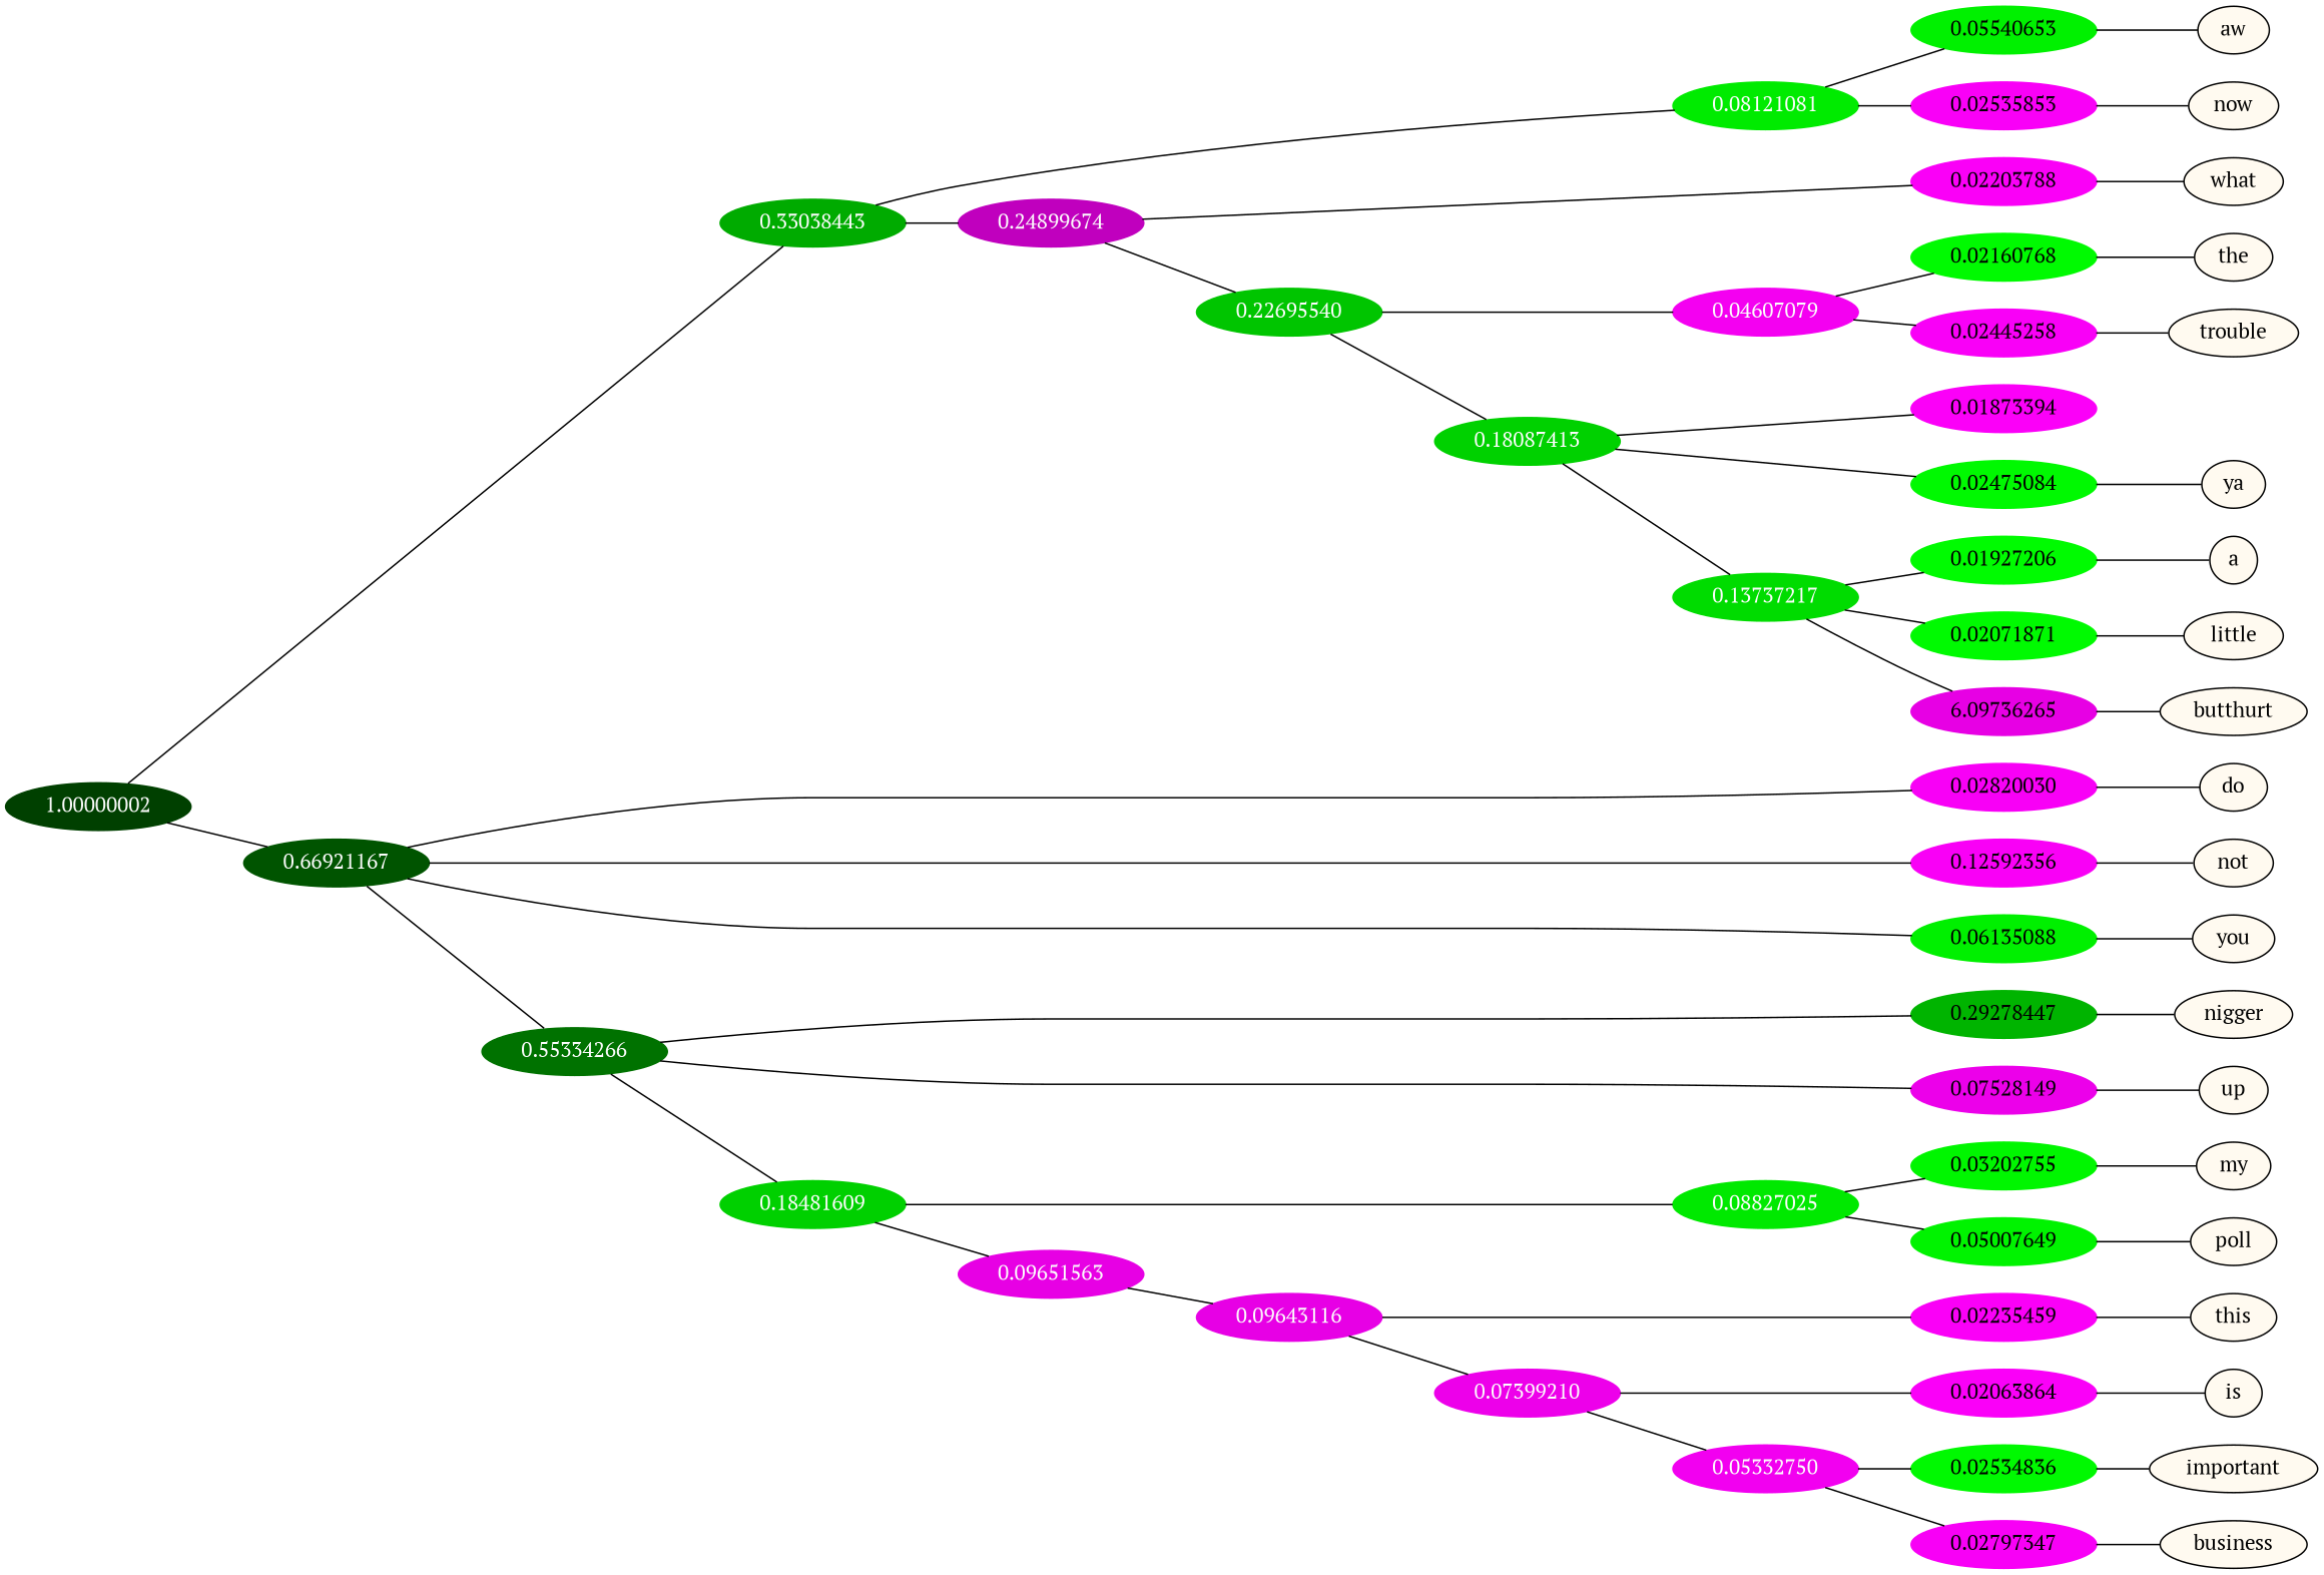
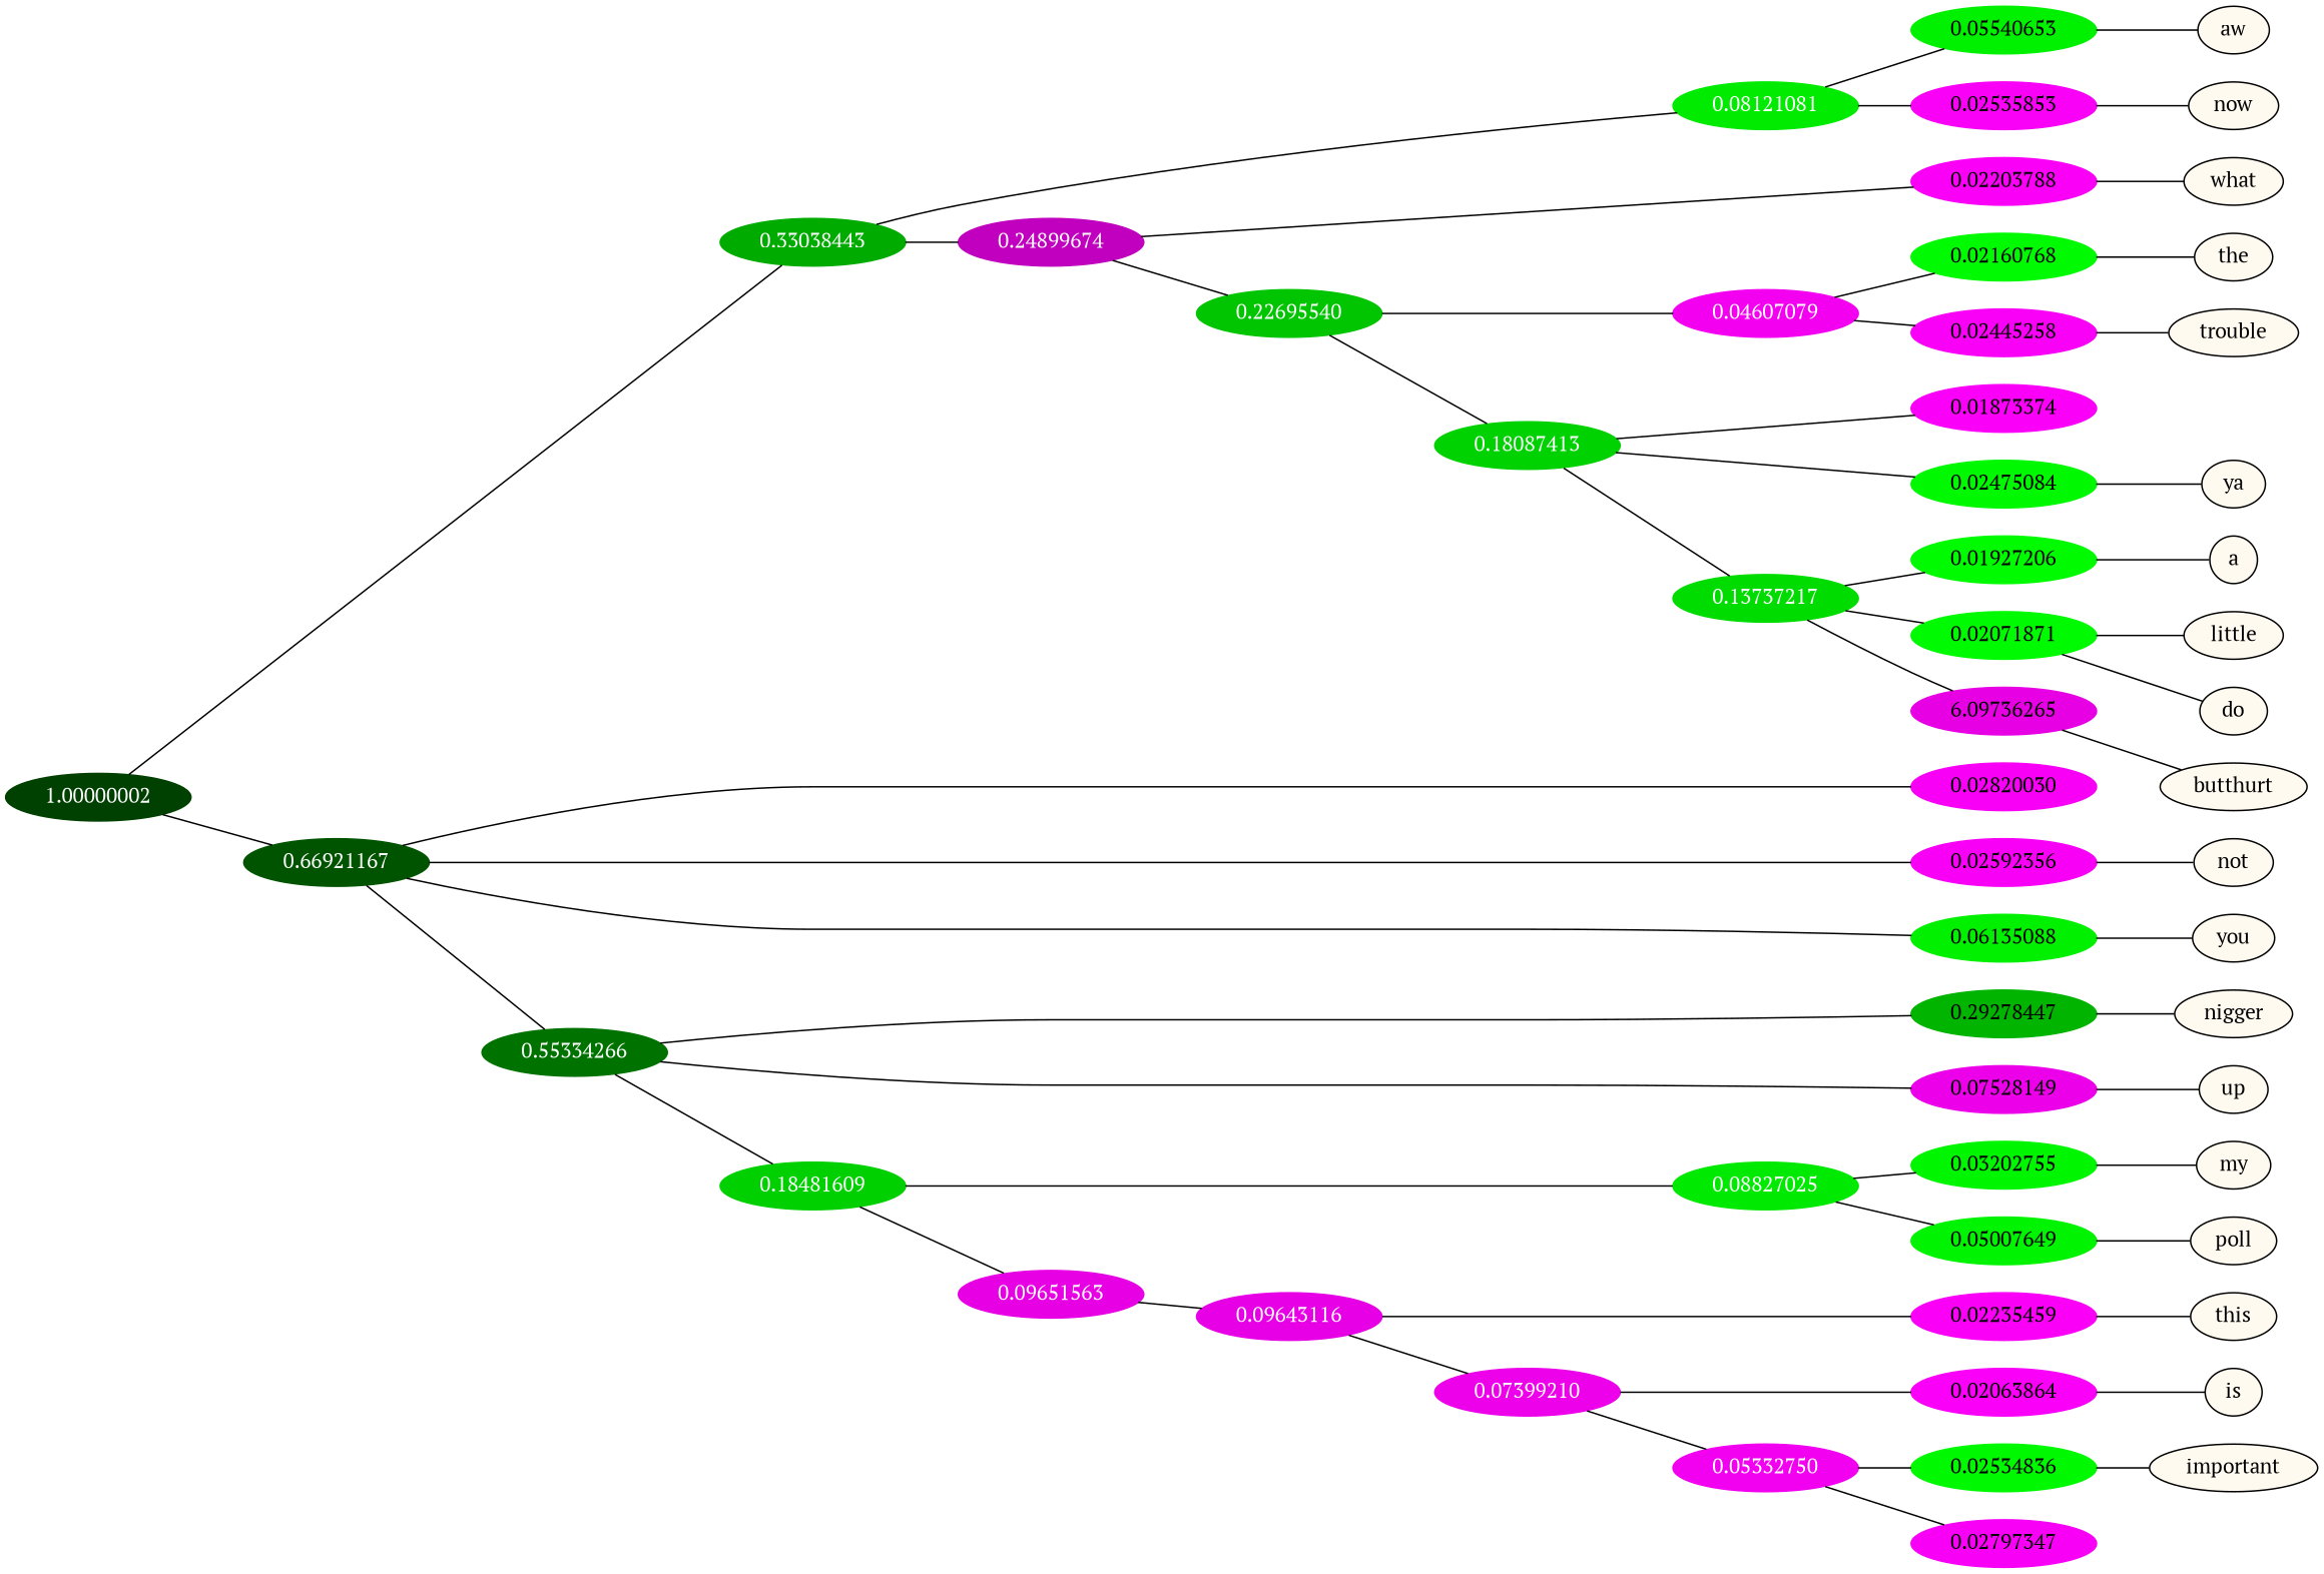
  graph {
    fontname="PT Serif"
    rankdir=LR
    node [color=black fontname="PT Serif" format=png nodesep=0.001 ordering=out overlap_scaling=0.01 ranksep=0.001 style=filled fontcolor=black]
    edge [fontname="PT Serif"]
    n1 [fillcolor=floralwhite height=0.15 label=aw style="filled,solid" width=0.15 fontcolor=""]
    n2 [fillcolor=floralwhite height=0.15 label=now style="filled,solid" width=0.15 fontcolor=""]
    n3 [fillcolor=floralwhite height=0.15 label=what style="filled,solid" width=0.15 fontcolor=""]
    n4 [fillcolor=floralwhite height=0.15 label=the style="filled,solid" width=0.15 fontcolor=""]
    n5 [fillcolor=floralwhite height=0.15 label=trouble style="filled,solid" width=0.15 fontcolor=""]
    n6 [fillcolor=floralwhite height=0.15 label=ya style="filled,solid" width=0.15 fontcolor=""]
    n7 [fillcolor=floralwhite height=0.15 label=a style="filled,solid" width=0.15 fontcolor=""]
    n8 [fillcolor=floralwhite height=0.15 label=little style="filled,solid" width=0.15 fontcolor=""]
    n9 [fillcolor=floralwhite height=0.15 label=butthurt style="filled,solid" width=0.15 fontcolor=""]
    n10 [fillcolor=floralwhite height=0.15 label=do style="filled,solid" width=0.15 fontcolor=""]
    n11 [fillcolor=floralwhite height=0.15 label=not style="filled,solid" width=0.15 fontcolor=""]
    n12 [fillcolor=floralwhite height=0.15 label=you style="filled,solid" width=0.15 fontcolor=""]
    n13 [fillcolor=floralwhite height=0.15 label=nigger style="filled,solid" width=0.15 fontcolor=""]
    n14 [fillcolor=floralwhite height=0.15 label=up style="filled,solid" width=0.15 fontcolor=""]
    n15 [fillcolor=floralwhite height=0.15 label=my style="filled,solid" width=0.15 fontcolor=""]
    n16 [fillcolor=floralwhite height=0.15 label=poll style="filled,solid" width=0.15 fontcolor=""]
    n17 [fillcolor=floralwhite height=0.15 label=this style="filled,solid" width=0.15 fontcolor=""]
    n18 [fillcolor=floralwhite height=0.15 label=is style="filled,solid" width=0.15 fontcolor=""]
    n19 [fillcolor=floralwhite height=0.15 label=important style="filled,solid" width=0.15 fontcolor=""]
-   n20 [fillcolor=floralwhite height=0.15 label=business style="filled,solid" width=0.15 fontcolor=""]
    n21 [color="0.334 1.000 0.945" height=0.15 label=0.05540653 width=0.15]
    n22 [color="0.835 1.000 0.975" height=0.15 label=0.02535853 width=0.15]
    n23 [color="0.835 1.000 0.978" height=0.15 label=0.02203788 width=0.15]
    n24 [color="0.334 1.000 0.978" height=0.15 label=0.02160768 width=0.15]
    n25 [color="0.835 1.000 0.976" height=0.15 label=0.02445258 width=0.15]
-   n26 [color="0.835 1.000 0.981" height=0.15 label=0.01873394 width=0.15]
+   n26 [color="0.835 1.000 0.981" height=0.15 label=0.01873374 width=0.15]
    n27 [color="0.334 1.000 0.975" height=0.15 label=0.02475084 width=0.15]
    n28 [color="0.334 1.000 0.981" height=0.15 label=0.01927206 width=0.15]
    n29 [color="0.334 1.000 0.979" height=0.15 label=0.02071871 width=0.15]
    n30 [color="0.835 1.000 0.903" height=0.15 label=6.09736265 width=0.15]
    n31 [color="0.835 1.000 0.972" height=0.15 label=0.02820030 width=0.15]
-   n32 [color="0.835 1.000 0.974" height=0.15 label=0.12592356 width=0.15]
+   n32 [color="0.835 1.000 0.974" height=0.15 label=0.02592356 width=0.15]
    n33 [color="0.334 1.000 0.939" height=0.15 label=0.06135088 width=0.15]
    n34 [color="0.334 1.000 0.707" height=0.15 label=0.29278447 width=0.15]
    n35 [color="0.835 1.000 0.925" height=0.15 label=0.07528149 width=0.15]
    n36 [color="0.334 1.000 0.962" height=0.15 label=0.03202755 width=0.15]
    n37 [color="0.334 1.000 0.950" height=0.15 label=0.05007649 width=0.15]
    n38 [color="0.835 1.000 0.978" height=0.15 label=0.02235459 width=0.15]
    n39 [color="0.835 1.000 0.979" height=0.15 label=0.02063864 width=0.15]
    n40 [color="0.334 1.000 0.975" height=0.15 label=0.02534836 width=0.15]
    n41 [color="0.835 1.000 0.972" height=0.15 label=0.02797347 width=0.15]
    n42 [color="0.334 1.000 0.250" fontcolor=grey99 height=0.15 label=1.00000002 width=0.15]
    n43 [color="0.334 1.000 0.670" fontcolor=grey99 height=0.15 label=0.33038443 width=0.15]
    n44 [color="0.334 1.000 0.331" fontcolor=grey99 height=0.15 label=0.66921167 width=0.15]
    n45 [color="0.334 1.000 0.919" fontcolor=grey99 height=0.15 label=0.08121081 width=0.15]
    n46 [color="0.835 1.000 0.751" fontcolor=grey99 height=0.15 label=0.24899674 width=0.15]
    n47 [color="0.334 1.000 0.447" fontcolor=grey99 height=0.15 label=0.55334266 width=0.15]
    n48 [color="0.334 1.000 0.773" fontcolor=grey99 height=0.15 label=0.22695540 width=0.15]
    n49 [color="0.334 1.000 0.815" fontcolor=grey99 height=0.15 label=0.18481609 width=0.15]
    n50 [color="0.835 1.000 0.954" fontcolor=grey99 height=0.15 label=0.04607079 width=0.15]
    n51 [color="0.334 1.000 0.819" fontcolor=grey99 height=0.15 label=0.18087413 width=0.15]
    n52 [color="0.334 1.000 0.912" fontcolor=grey99 height=0.15 label=0.08827025 width=0.15]
    n53 [color="0.835 1.000 0.903" fontcolor=grey99 height=0.15 label=0.09651563 width=0.15]
    n54 [color="0.334 1.000 0.863" fontcolor=grey99 height=0.15 label=0.13737217 width=0.15]
    n55 [color="0.835 1.000 0.904" fontcolor=grey99 height=0.15 label=0.09643116 width=0.15]
    n56 [color="0.835 1.000 0.926" fontcolor=grey99 height=0.15 label=0.07399210 width=0.15]
    n57 [color="0.835 1.000 0.947" fontcolor=grey99 height=0.15 label=0.05332750 width=0.15]
    subgraph sub_1 {
      rank=same
      n1
      n2
      n3
      n4
      n5
      n6
      n7
      n8
      n9
      n10
      n11
      n12
      n13
      n14
      n15
      n16
      n17
      n18
      n19
-     n20
    }
    subgraph sub_2 {
      rank=same
      n21
      n22
      n23
      n24
      n25
      n26
      n27
      n28
      n29
      n30
      n31
      n32
      n33
      n34
      n35
      n36
      n37
      n38
      n39
      n40
      n41
    }
    n21 -- n1
    n22 -- n2
    n23 -- n3
    n24 -- n4
    n25 -- n5
    n27 -- n6
    n28 -- n7
    n29 -- n8
    n30 -- n9
-   n31 -- n10
+   n29 -- n10
    n32 -- n11
    n33 -- n12
    n34 -- n13
    n35 -- n14
    n36 -- n15
    n37 -- n16
    n38 -- n17
    n39 -- n18
    n40 -- n19
-   n41 -- n20
    n42 -- n43
    n42 -- n44
    n43 -- n45
    n43 -- n46
    n44 -- n31
    n44 -- n32
    n44 -- n33
    n44 -- n47
    n45 -- n21
    n45 -- n22
    n46 -- n23
    n46 -- n48
    n47 -- n34
    n47 -- n35
    n47 -- n49
    n48 -- n50
    n48 -- n51
    n49 -- n52
    n49 -- n53
    n50 -- n24
    n50 -- n25
    n51 -- n26
    n51 -- n27
    n51 -- n54
    n52 -- n36
    n52 -- n37
    n53 -- n55
    n54 -- n28
    n54 -- n29
    n54 -- n30
    n55 -- n38
    n55 -- n56
    n56 -- n39
    n56 -- n57
    n57 -- n40
    n57 -- n41
  }
